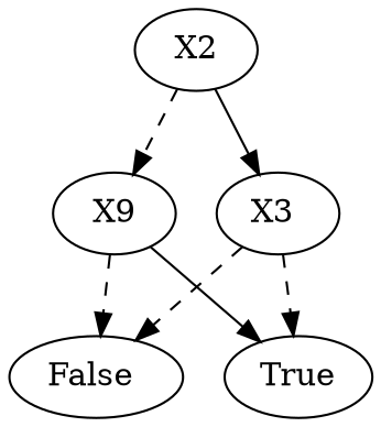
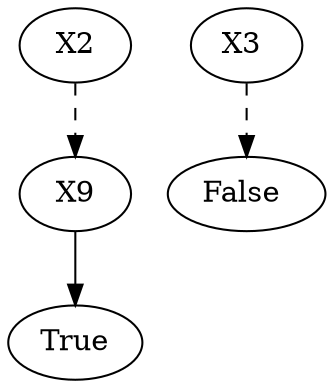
  digraph {
    edge [fontcolor=gray style=dashed]
    n1 [label=X2]
    n2 [label=X9]
    n3 [label="X3 "]
    n4 [label="False "]
    n5 [label=True]
    n1 -> n2
-   n1 -> n3 [style=""]
-   n2 -> n4
    n2 -> n5 [style=""]
    n3 -> n4
-   n3 -> n5
  }
